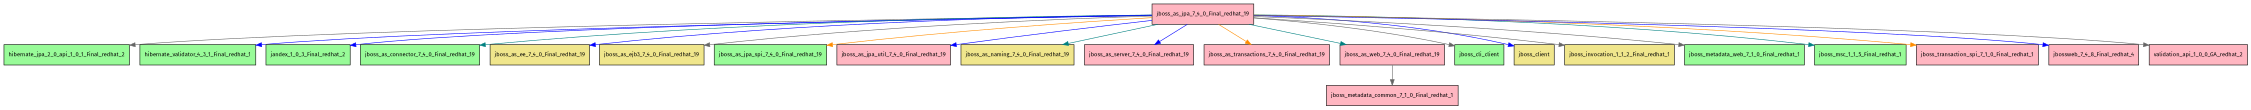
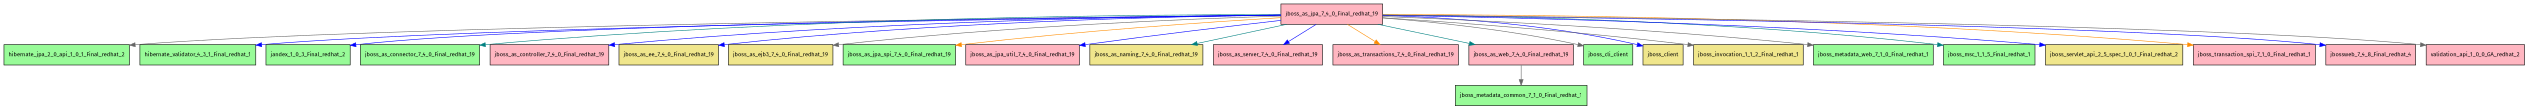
  digraph {
    fontname="Fira Sans"
    node [fillcolor=palegreen fontname="Fira Sans" fontsize=10.0 shape=box style=filled]
    edge [color=blue fontname="Fira Sans"]
    hibernate_jpa_2_0_api_1_0_1_Final_redhat_2
    jboss_as_jpa_7_4_0_Final_redhat_19 [fillcolor=lightpink]
    hibernate_validator_4_3_1_Final_redhat_1
    jandex_1_0_3_Final_redhat_2
    jboss_as_connector_7_4_0_Final_redhat_19
+   jboss_as_controller_7_4_0_Final_redhat_19 [fillcolor=lightpink]
    jboss_as_ee_7_4_0_Final_redhat_19 [fillcolor=khaki]
    jboss_as_ejb3_7_4_0_Final_redhat_19 [fillcolor=khaki]
    jboss_as_jpa_spi_7_4_0_Final_redhat_19
    jboss_as_jpa_util_7_4_0_Final_redhat_19 [fillcolor=lightpink]
    jboss_as_naming_7_4_0_Final_redhat_19 [fillcolor=khaki]
    jboss_as_server_7_4_0_Final_redhat_19 [fillcolor=lightpink]
    jboss_as_transactions_7_4_0_Final_redhat_19 [fillcolor=lightpink]
    jboss_as_web_7_4_0_Final_redhat_19 [fillcolor=lightpink]
    jboss_cli_client
    jboss_client [fillcolor=khaki]
    jboss_invocation_1_1_2_Final_redhat_1 [fillcolor=khaki]
    jboss_metadata_web_7_1_0_Final_redhat_1
    jboss_msc_1_1_5_Final_redhat_1
+   jboss_servlet_api_2_5_spec_1_0_1_Final_redhat_2 [fillcolor=khaki]
    jboss_transaction_spi_7_1_0_Final_redhat_1 [fillcolor=lightpink]
    jbossweb_7_4_8_Final_redhat_4 [fillcolor=lightpink]
    validation_api_1_0_0_GA_redhat_2 [fillcolor=lightpink]
-   jboss_metadata_common_7_1_0_Final_redhat_1 [fillcolor=lightpink]
+   jboss_metadata_common_7_1_0_Final_redhat_1
    jboss_as_jpa_7_4_0_Final_redhat_19 -> hibernate_jpa_2_0_api_1_0_1_Final_redhat_2 [color=gray40]
    jboss_as_jpa_7_4_0_Final_redhat_19 -> hibernate_validator_4_3_1_Final_redhat_1
    jboss_as_jpa_7_4_0_Final_redhat_19 -> jandex_1_0_3_Final_redhat_2
    jboss_as_jpa_7_4_0_Final_redhat_19 -> jboss_as_connector_7_4_0_Final_redhat_19 [color=teal]
+   jboss_as_jpa_7_4_0_Final_redhat_19 -> jboss_as_controller_7_4_0_Final_redhat_19
    jboss_as_jpa_7_4_0_Final_redhat_19 -> jboss_as_ee_7_4_0_Final_redhat_19
    jboss_as_jpa_7_4_0_Final_redhat_19 -> jboss_as_ejb3_7_4_0_Final_redhat_19 [color=gray40]
    jboss_as_jpa_7_4_0_Final_redhat_19 -> jboss_as_jpa_spi_7_4_0_Final_redhat_19 [color=darkorange]
    jboss_as_jpa_7_4_0_Final_redhat_19 -> jboss_as_jpa_util_7_4_0_Final_redhat_19
    jboss_as_jpa_7_4_0_Final_redhat_19 -> jboss_as_naming_7_4_0_Final_redhat_19 [color=teal]
    jboss_as_jpa_7_4_0_Final_redhat_19 -> jboss_as_server_7_4_0_Final_redhat_19
    jboss_as_jpa_7_4_0_Final_redhat_19 -> jboss_as_transactions_7_4_0_Final_redhat_19 [color=darkorange]
    jboss_as_jpa_7_4_0_Final_redhat_19 -> jboss_as_web_7_4_0_Final_redhat_19 [color=teal]
    jboss_as_jpa_7_4_0_Final_redhat_19 -> jboss_cli_client [color=gray40]
    jboss_as_jpa_7_4_0_Final_redhat_19 -> jboss_client
    jboss_as_jpa_7_4_0_Final_redhat_19 -> jboss_invocation_1_1_2_Final_redhat_1 [color=gray40]
    jboss_as_jpa_7_4_0_Final_redhat_19 -> jboss_metadata_web_7_1_0_Final_redhat_1 [color=gray40]
    jboss_as_jpa_7_4_0_Final_redhat_19 -> jboss_msc_1_1_5_Final_redhat_1 [color=teal]
+   jboss_as_jpa_7_4_0_Final_redhat_19 -> jboss_servlet_api_2_5_spec_1_0_1_Final_redhat_2
    jboss_as_jpa_7_4_0_Final_redhat_19 -> jboss_transaction_spi_7_1_0_Final_redhat_1 [color=darkorange]
    jboss_as_jpa_7_4_0_Final_redhat_19 -> jbossweb_7_4_8_Final_redhat_4
    jboss_as_jpa_7_4_0_Final_redhat_19 -> validation_api_1_0_0_GA_redhat_2 [color=gray40]
    jboss_as_web_7_4_0_Final_redhat_19 -> jboss_metadata_common_7_1_0_Final_redhat_1 [color=gray40]
  }
